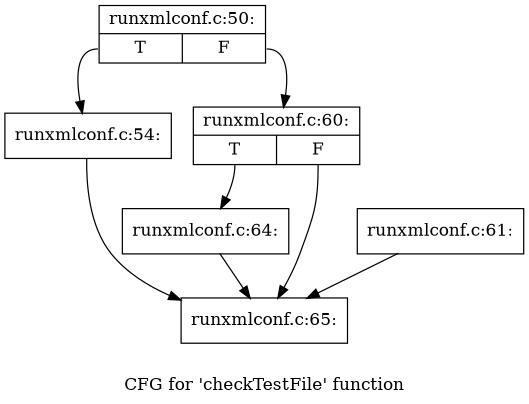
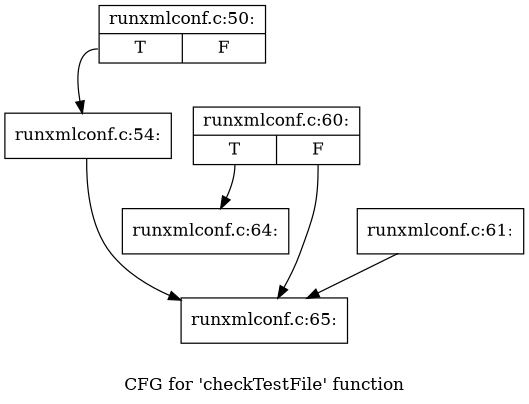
  digraph {
    label="CFG for 'checkTestFile' function"
    node [shape=record]
    n1 [label="{runxmlconf.c:50:|{<s0>T|<s1>F}}"]
    n2 [label="{runxmlconf.c:54:}"]
    n3 [label="{runxmlconf.c:60:|{<s0>T|<s1>F}}"]
    n4 [label="{runxmlconf.c:65:}"]
    n5 [label="{runxmlconf.c:64:}"]
    n6 [label="{runxmlconf.c:61:}"]
    n1 -> n2 [tailport=s0]
-   n1 -> n3 [tailport=s1]
    n2 -> n4
    n3 -> n4 [tailport=s1]
    n3 -> n5 [tailport=s0]
-   n5 -> n4
    n6 -> n4
  }
